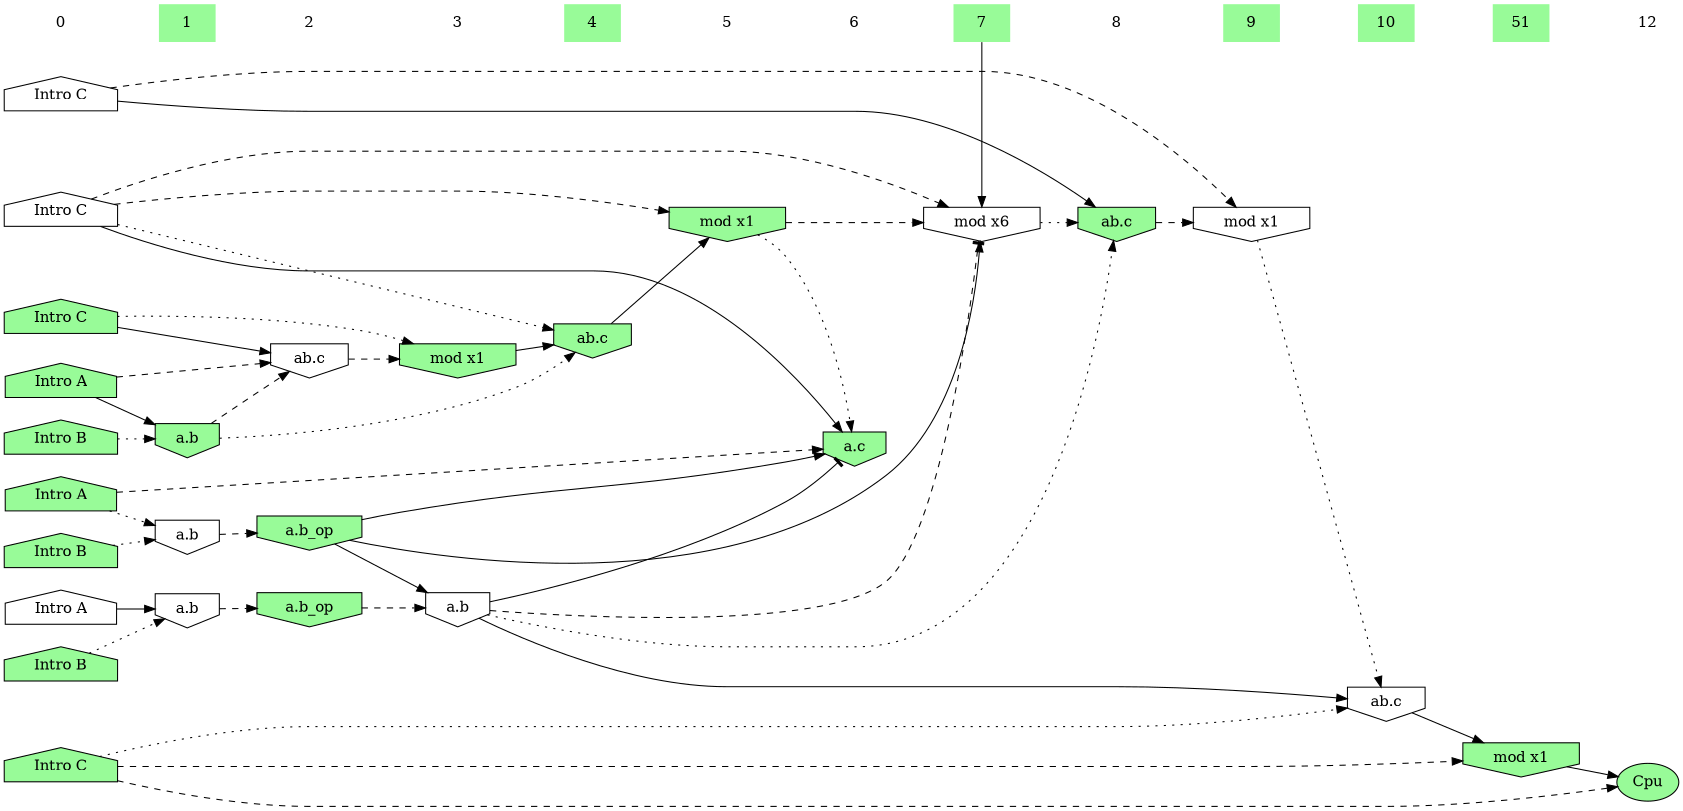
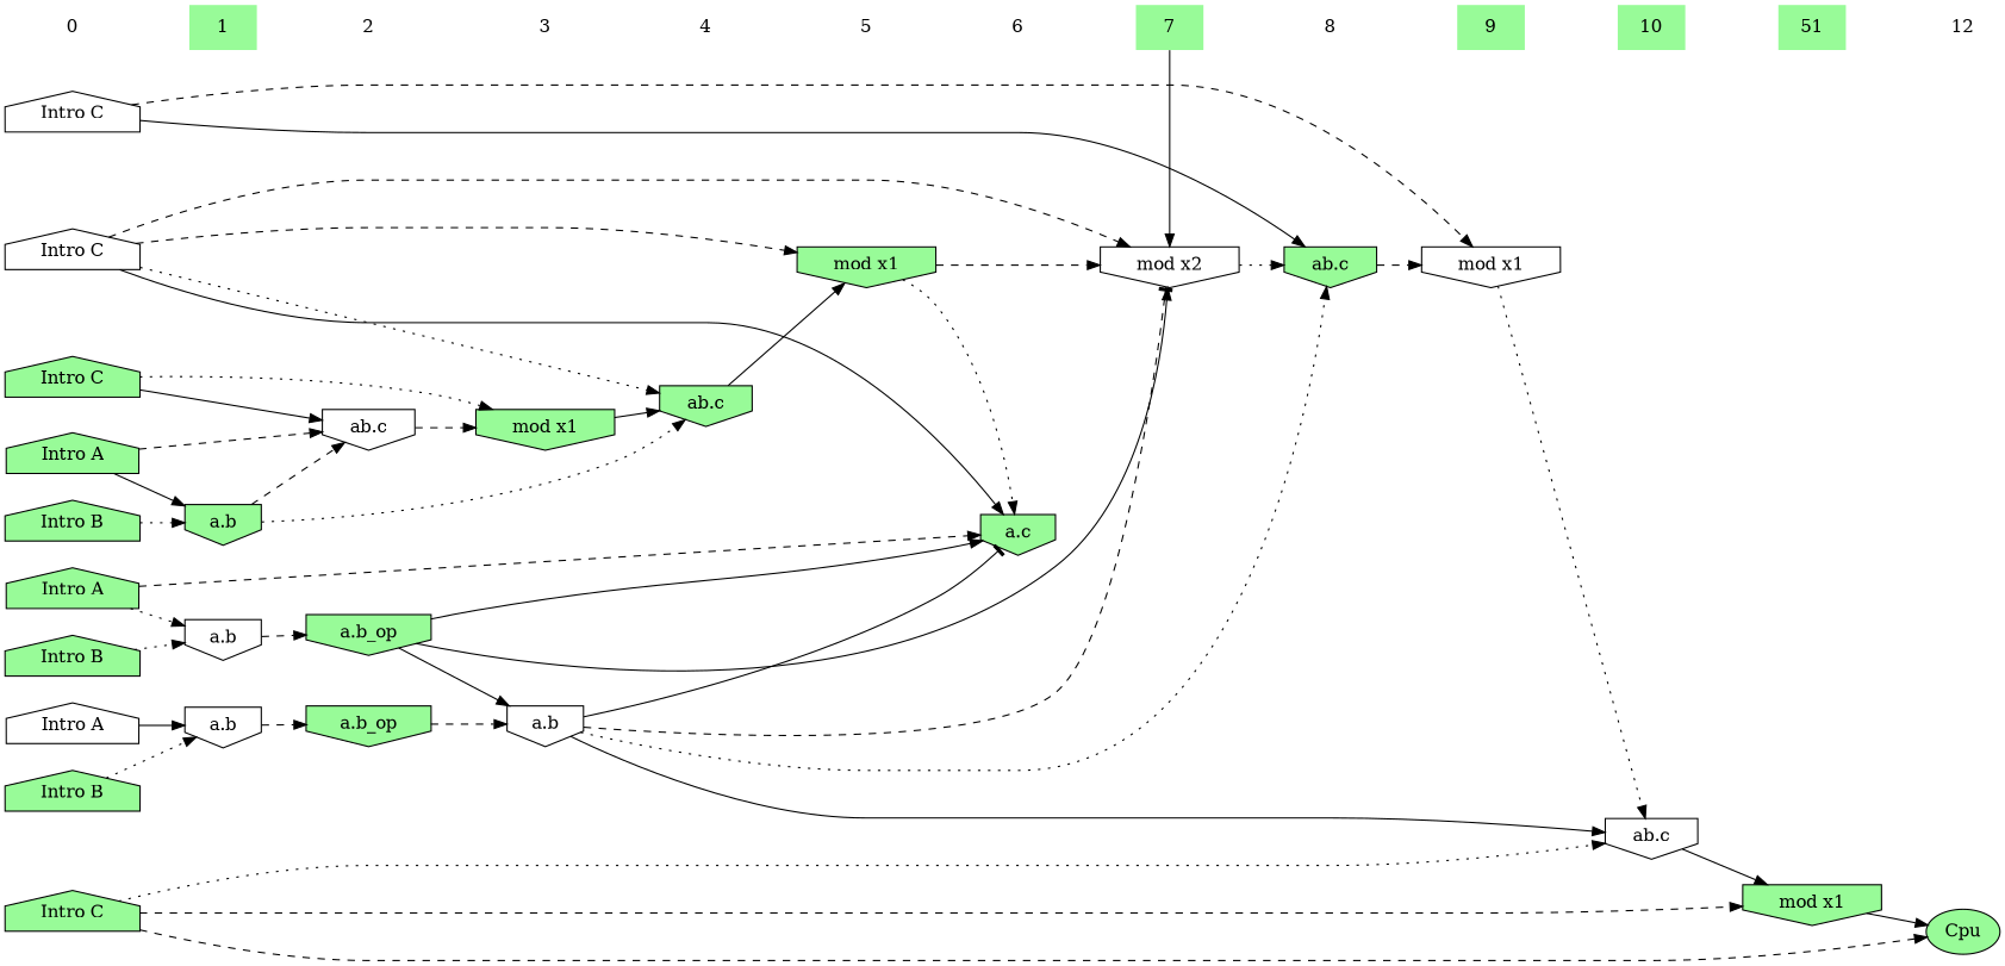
  digraph {
    rankdir=LR
    ranksep=.5
    node [fillcolor=palegreen shape=invhouse style=filled]
    edge [style=dashed]
    0 [fillcolor=white shape=plaintext]
    n2 [label="Intro A" shape=house]
    n3 [label="Intro B" shape=house]
    n4 [label="Intro A" shape=house]
    n5 [label="Intro B" shape=house]
    n6 [label="Intro B" shape=house]
    n7 [fillcolor=white label="Intro A" shape=house]
    n8 [fillcolor=white label="Intro C" shape=house]
    n9 [label="Intro C" shape=house]
    n10 [label="Intro C" shape=house]
    n11 [fillcolor=white label="Intro C" shape=house]
    1 [shape=plaintext]
    n13 [fillcolor=white label="a.b"]
    n14 [fillcolor=white label="a.b"]
    n15 [label="a.b"]
    2 [fillcolor=white shape=plaintext]
    n17 [label="a.b_op"]
    n18 [fillcolor=white label="ab.c"]
    n19 [label="a.b_op"]
    3 [fillcolor=white shape=plaintext]
    n21 [label="mod x1"]
    n22 [fillcolor=white label="a.b"]
-   4 [shape=plaintext]
+   4 [fillcolor=white shape=plaintext]
    n24 [label="ab.c"]
    5 [fillcolor=white shape=plaintext]
    n26 [label="mod x1"]
    6 [fillcolor=white shape=plaintext]
    n28 [label="a.c"]
    7 [shape=plaintext]
-   n30 [fillcolor=white label="mod x6"]
+   n30 [fillcolor=white label="mod x2"]
    8 [fillcolor=white shape=plaintext]
    n32 [label="ab.c"]
    9 [shape=plaintext]
    n34 [fillcolor=white label="mod x1"]
    10 [shape=plaintext]
    n36 [fillcolor=white label="ab.c"]
    n37 [label=51 shape=plaintext]
    n38 [label="mod x1"]
    12 [fillcolor=white shape=plaintext]
    n40 [label=Cpu shape=""]
    subgraph sub_1 {
      rank=same
      0
      n2
      n3
      n4
      n5
      n6
      n7
      n8
      n9
      n10
      n11
    }
    subgraph sub_2 {
      rank=same
      1
      n13
      n14
      n15
    }
    subgraph sub_3 {
      rank=same
      2
      n17
      n18
      n19
    }
    subgraph sub_4 {
      rank=same
      3
      n21
      n22
    }
    subgraph sub_5 {
      rank=same
      4
      n24
    }
    subgraph sub_6 {
      rank=same
      5
      n26
    }
    subgraph sub_7 {
      rank=same
      6
      n28
    }
    subgraph sub_8 {
      rank=same
      7
      n30
    }
    subgraph sub_9 {
      rank=same
      8
      n32
    }
    subgraph sub_10 {
      rank=same
      9
      n34
    }
    subgraph sub_11 {
      rank=same
      10
      n36
    }
    subgraph sub_12 {
      rank=same
      n37
      n38
    }
    subgraph sub_13 {
      rank=same
      12
      n40
    }
    0 -> 1 [style=invis]
    n2 -> n13 [style=dotted]
    n2 -> n28
    n3 -> n15 [style=dotted]
    n4 -> n15 [style=solid]
    n4 -> n18
    n5 -> n13 [style=dotted]
    n6 -> n14 [style=dotted]
    n7 -> n14 [style=solid]
    n8 -> n24 [style=dotted]
    n8 -> n26
    n8 -> n28 [style=solid]
    n8 -> n30
    n9 -> n36 [style=dotted]
    n9 -> n38
    n9 -> n40
    n10 -> n18 [style=solid]
    n10 -> n21 [style=dotted]
    n11 -> n32 [style=solid]
    n11 -> n34
    1 -> 2 [style=invis]
    n13 -> n17
    n14 -> n19
    n15 -> n18
    n15 -> n24 [style=dotted]
    2 -> 3 [style=invis]
    n17 -> n22 [style=solid]
    n17 -> n28 [style=solid]
    n17 -> n30 [style=solid]
    n18 -> n21
    n19 -> n22
    3 -> 4 [style=invis]
    n21 -> n24 [style=solid]
    n22 -> n28 [arrowhead=tee style=solid]
    n22 -> n30 [arrowhead=tee]
    n22 -> n32 [style=dotted]
    n22 -> n36 [style=solid]
    4 -> 5 [style=invis]
    n24 -> n26 [style=solid]
    5 -> 6 [style=invis]
    n26 -> n28 [style=dotted]
    n26 -> n30
    6 -> 7 [style=invis]
    7 -> n30 [style=solid]
    7 -> 8 [style=invis]
    n30 -> n32 [style=dotted]
    8 -> 9 [style=invis]
    n32 -> n34
    9 -> 10 [style=invis]
    n34 -> n36 [style=dotted]
    10 -> n37 [style=invis]
    n36 -> n38 [style=solid]
    n37 -> 12 [style=invis]
    n38 -> n40 [style=solid]
  }
